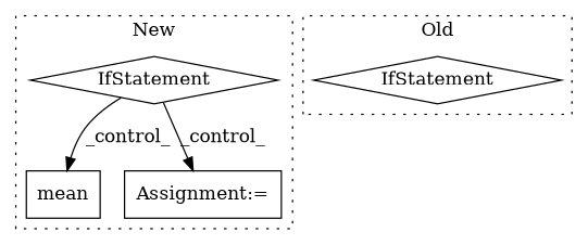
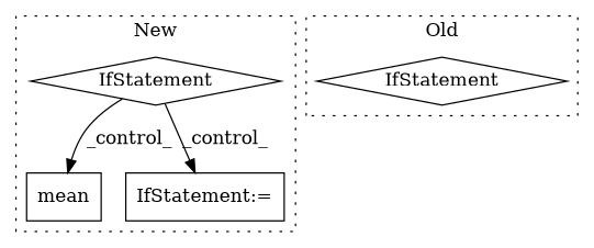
  digraph {
    node [a=25 shape=box]
    n1 [a=32 l="5,1" label=mean s="9350,9367"]
    n2 [l="4,2" label=IfStatement s="8770,8804" shape=diamond]
-   n3 [a=7 l="61,2" label="Assignment:=" s="8816,8930"]
+   n3 [a=7 l="61,2" label="IfStatement:=" s="8816,8930"]
    n4 [l=3 label=IfStatement s=10396 shape=diamond]
    subgraph cluster_1 {
      label=New
      style=dotted
      n1
      n2
      n3
    }
    subgraph cluster_2 {
      label=Old
      style=dotted
      n4
    }
    n2 -> n1 [label=_control_]
    n2 -> n3 [label=_control_]
  }
